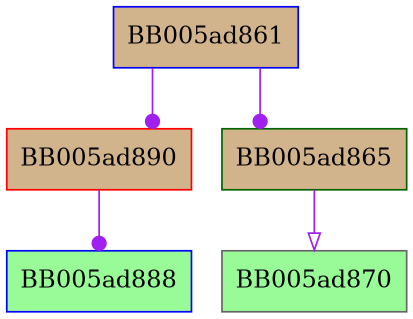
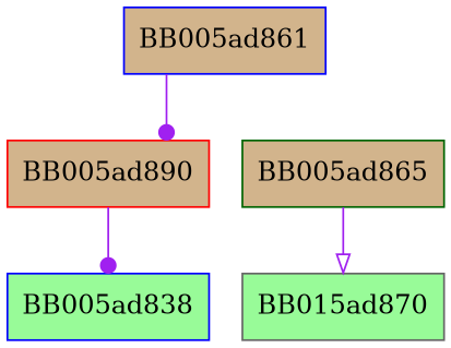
  digraph {
    splines=ortho
    node [color=blue fillcolor=tan shape=box style=filled]
    edge [arrowhead=dot color=purple]
    n1 [label=BB005ad861]
    BB005ad890 [color=red]
    BB005ad865 [color=darkgreen]
-   BB005ad888 [fillcolor=palegreen]
-   BB005ad870 [color=gray40 fillcolor=palegreen]
+   BB005ad888 [fillcolor=palegreen label=BB005ad838]
+   BB005ad870 [color=gray40 fillcolor=palegreen label=BB015ad870]
    n1 -> BB005ad890
-   n1 -> BB005ad865
    BB005ad890 -> BB005ad888
    BB005ad865 -> BB005ad870 [arrowhead=onormal]
  }
